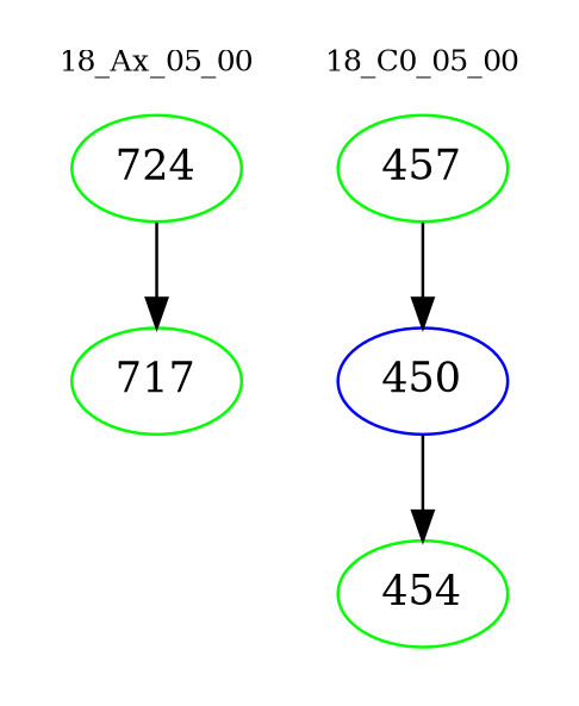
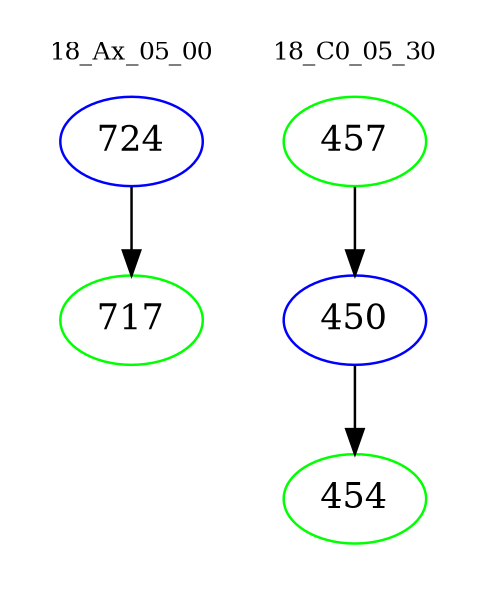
  digraph {
    node [color=green]
    edge [color=black]
-   n1 [label=724]
+   n1 [color=blue label=724]
    n2 [label=717]
    n3 [color=blue label=450]
    n4 [label=457]
    n5 [label=454]
    subgraph cluster_1 {
      color=white
      fontsize=10
      label="18_Ax_05_00"
      n1
      n2
    }
    subgraph cluster_2 {
      color=white
      fontsize=10
-     label="18_C0_05_00"
+     label="18_C0_05_30"
      n3
      n4
      n5
    }
    n1 -> n2
    n3 -> n5
    n4 -> n3
  }
